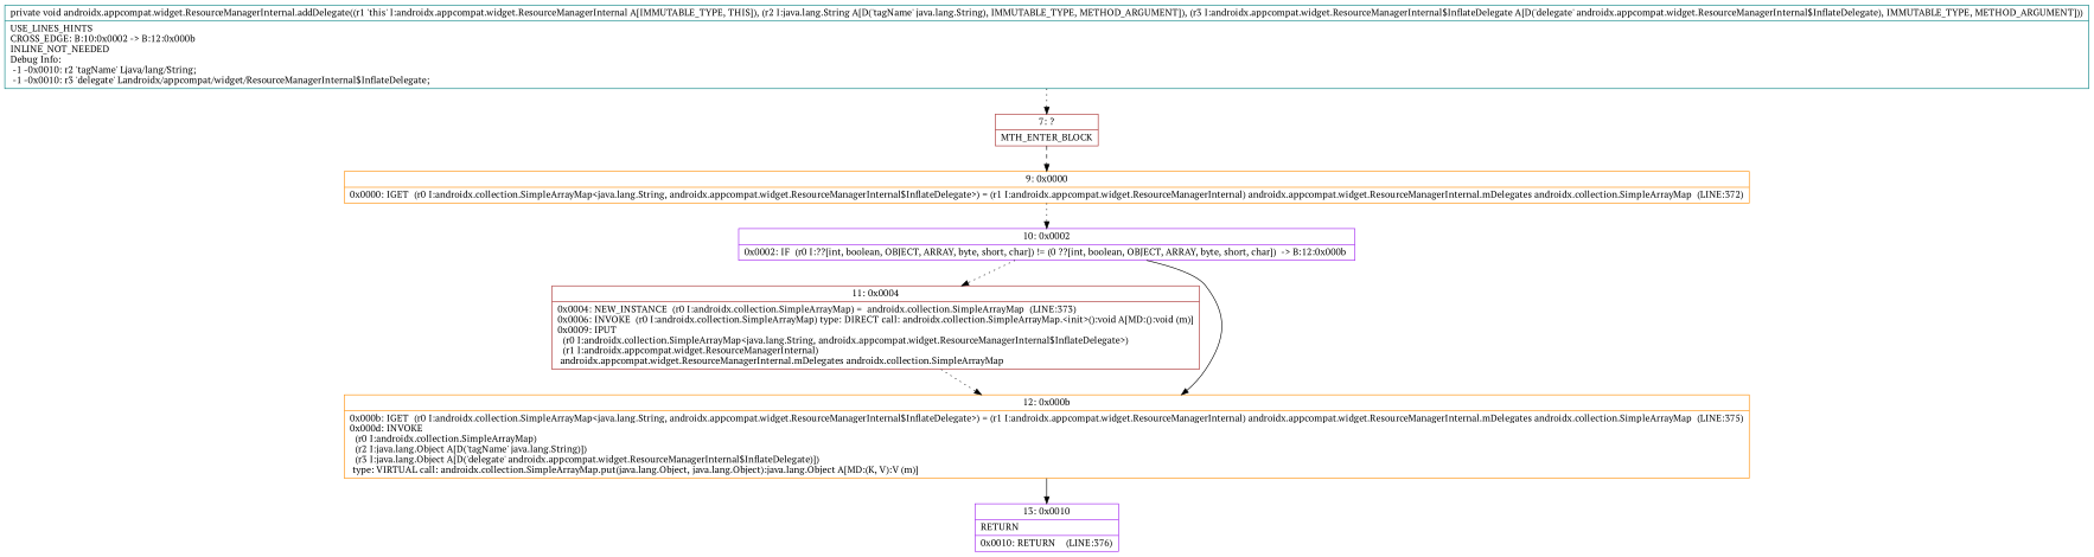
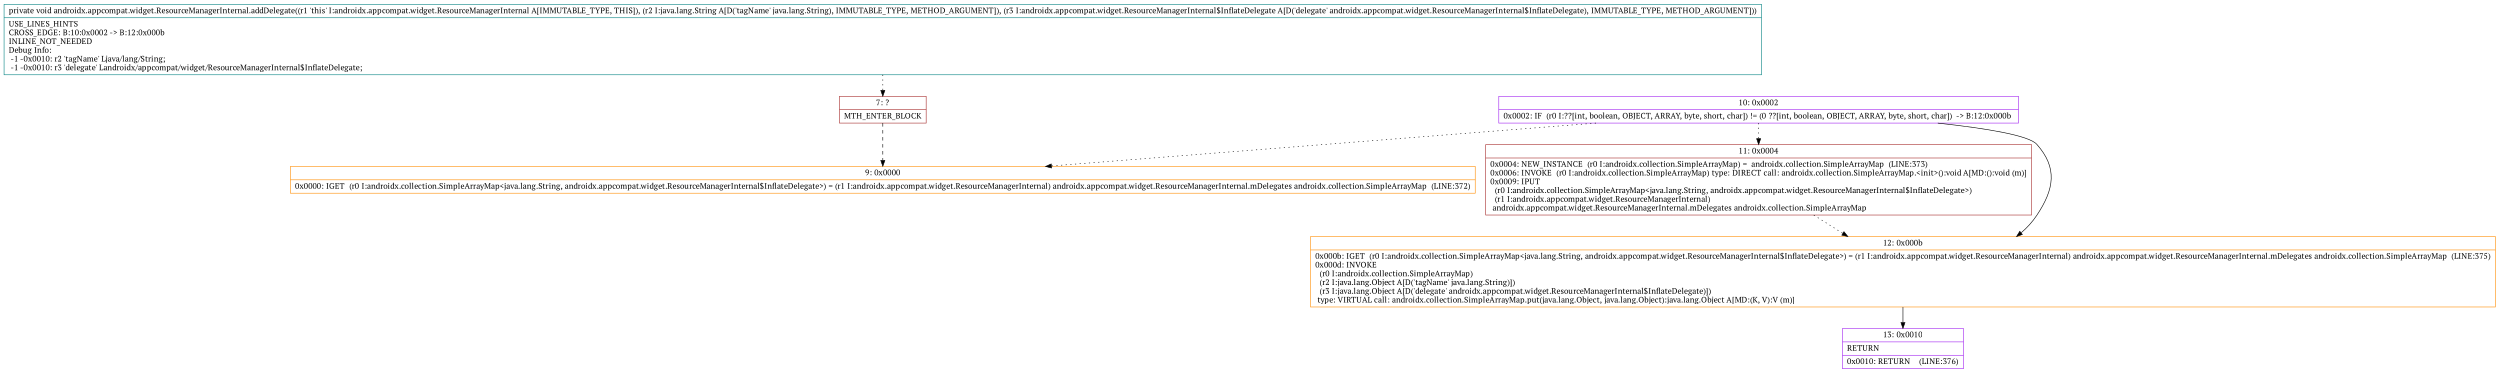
  digraph {
    fontname="PT Serif"
    node [color=brown fontname="PT Serif" shape=record]
    edge [fontname="PT Serif" style=dotted]
    n1 [label="{7\:\ ?|MTH_ENTER_BLOCK\l}"]
    n2 [color=darkorange label="{9\:\ 0x0000|0x0000: IGET  (r0 I:androidx.collection.SimpleArrayMap\<java.lang.String, androidx.appcompat.widget.ResourceManagerInternal$InflateDelegate\>) = (r1 I:androidx.appcompat.widget.ResourceManagerInternal) androidx.appcompat.widget.ResourceManagerInternal.mDelegates androidx.collection.SimpleArrayMap  (LINE:372)\l}"]
    n3 [color=purple label="{10\:\ 0x0002|0x0002: IF  (r0 I:??[int, boolean, OBJECT, ARRAY, byte, short, char]) != (0 ??[int, boolean, OBJECT, ARRAY, byte, short, char])  \-\> B:12:0x000b \l}"]
    n4 [label="{11\:\ 0x0004|0x0004: NEW_INSTANCE  (r0 I:androidx.collection.SimpleArrayMap) =  androidx.collection.SimpleArrayMap  (LINE:373)\l0x0006: INVOKE  (r0 I:androidx.collection.SimpleArrayMap) type: DIRECT call: androidx.collection.SimpleArrayMap.\<init\>():void A[MD:():void (m)]\l0x0009: IPUT  \l  (r0 I:androidx.collection.SimpleArrayMap\<java.lang.String, androidx.appcompat.widget.ResourceManagerInternal$InflateDelegate\>)\l  (r1 I:androidx.appcompat.widget.ResourceManagerInternal)\l androidx.appcompat.widget.ResourceManagerInternal.mDelegates androidx.collection.SimpleArrayMap \l}"]
    n5 [color=darkorange label="{12\:\ 0x000b|0x000b: IGET  (r0 I:androidx.collection.SimpleArrayMap\<java.lang.String, androidx.appcompat.widget.ResourceManagerInternal$InflateDelegate\>) = (r1 I:androidx.appcompat.widget.ResourceManagerInternal) androidx.appcompat.widget.ResourceManagerInternal.mDelegates androidx.collection.SimpleArrayMap  (LINE:375)\l0x000d: INVOKE  \l  (r0 I:androidx.collection.SimpleArrayMap)\l  (r2 I:java.lang.Object A[D('tagName' java.lang.String)])\l  (r3 I:java.lang.Object A[D('delegate' androidx.appcompat.widget.ResourceManagerInternal$InflateDelegate)])\l type: VIRTUAL call: androidx.collection.SimpleArrayMap.put(java.lang.Object, java.lang.Object):java.lang.Object A[MD:(K, V):V (m)]\l}"]
    n6 [color=purple label="{13\:\ 0x0010|RETURN\l|0x0010: RETURN    (LINE:376)\l}"]
    n7 [color=teal label="{private void androidx.appcompat.widget.ResourceManagerInternal.addDelegate((r1 'this' I:androidx.appcompat.widget.ResourceManagerInternal A[IMMUTABLE_TYPE, THIS]), (r2 I:java.lang.String A[D('tagName' java.lang.String), IMMUTABLE_TYPE, METHOD_ARGUMENT]), (r3 I:androidx.appcompat.widget.ResourceManagerInternal$InflateDelegate A[D('delegate' androidx.appcompat.widget.ResourceManagerInternal$InflateDelegate), IMMUTABLE_TYPE, METHOD_ARGUMENT]))  | USE_LINES_HINTS\lCROSS_EDGE: B:10:0x0002 \-\> B:12:0x000b\lINLINE_NOT_NEEDED\lDebug Info:\l  \-1 \-0x0010: r2 'tagName' Ljava\/lang\/String;\l  \-1 \-0x0010: r3 'delegate' Landroidx\/appcompat\/widget\/ResourceManagerInternal$InflateDelegate;\l}"]
    n1 -> n2 [style=dashed]
-   n2 -> n3
+   n3 -> n2
    n3 -> n4
    n3 -> n5 [style=solid]
    n4 -> n5
    n5 -> n6 [style=solid]
    n7 -> n1
  }
